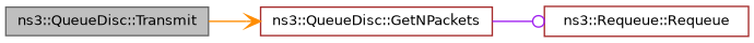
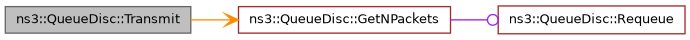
  digraph {
    rankdir=LR
    node [color=brown fillcolor=white fontname=Helvetica fontsize=10 shape=record style=filled]
    edge [fontname=Helvetica fontsize=10 labelfontname=Helvetica labelfontsize=10 style=solid]
    n1 [color=gray40 fillcolor=grey75 fontcolor=black height=0.2 label="ns3::QueueDisc::Transmit" width=0.4]
    n2 [height=0.2 label="ns3::QueueDisc::GetNPackets" width=0.4]
-   n3 [height=0.2 label="ns3::Requeue::Requeue" width=0.4]
+   n3 [height=0.2 label="ns3::QueueDisc::Requeue" width=0.4]
    n1 -> n2 [arrowhead=vee color=darkorange]
    n2 -> n3 [arrowhead=odot color=purple]
  }
